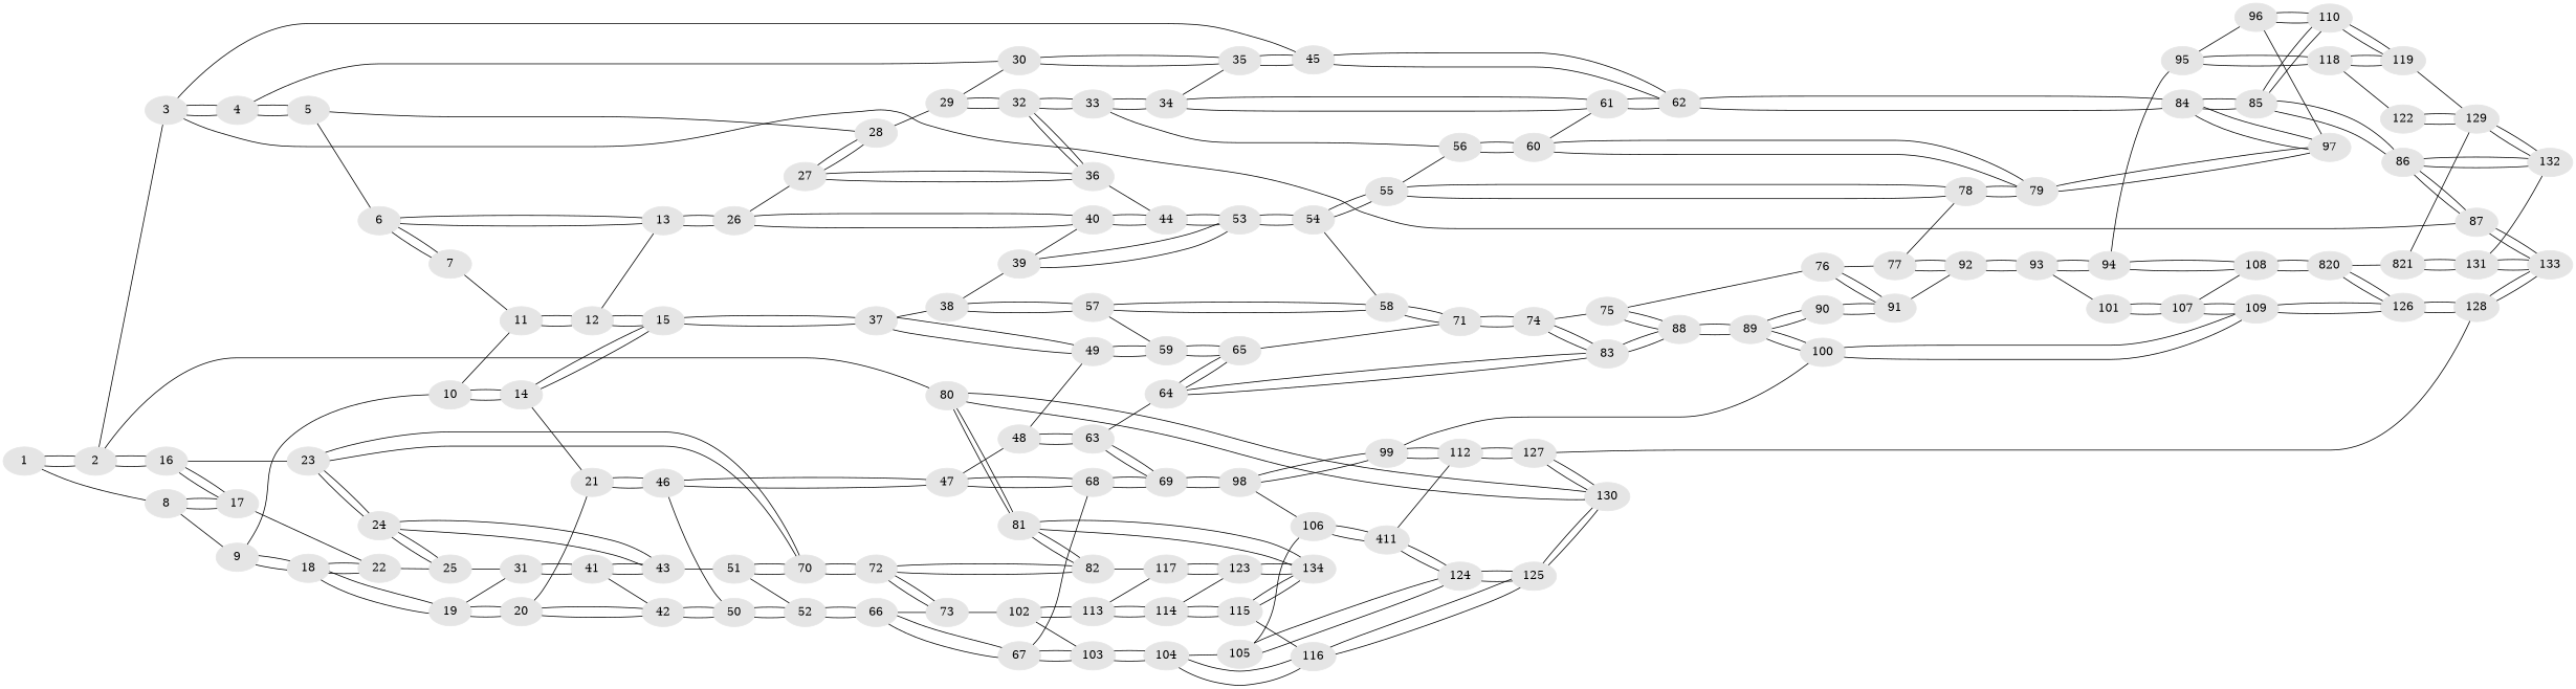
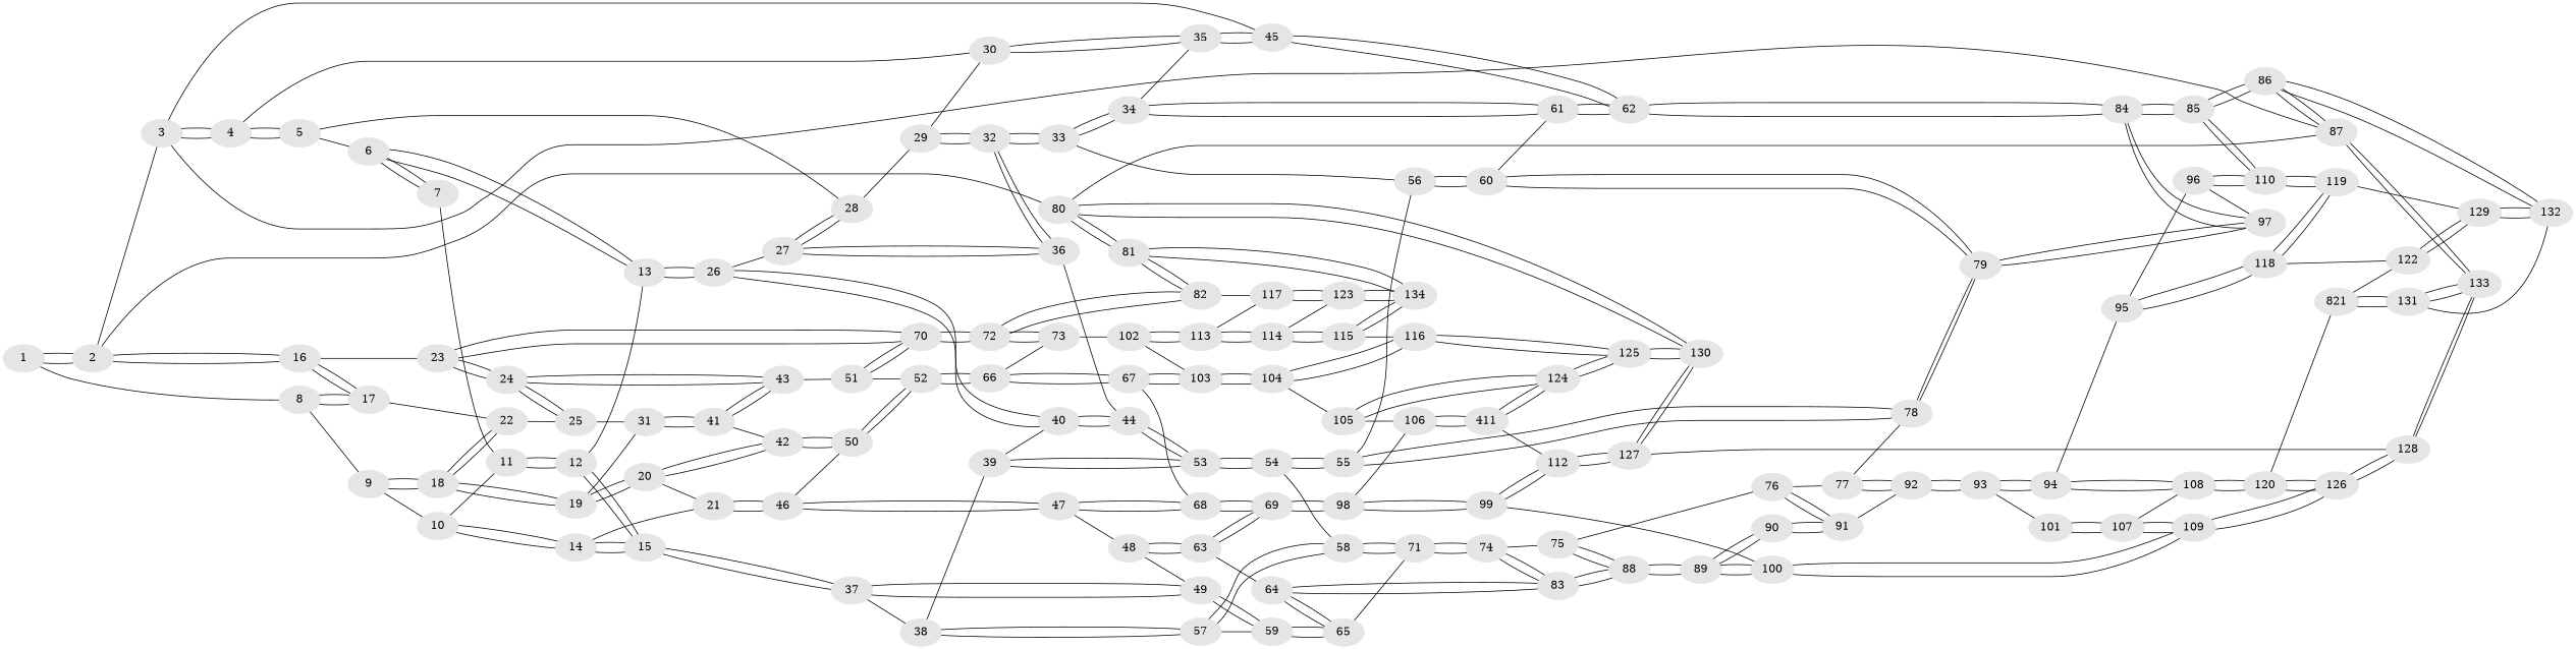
  graph {
    rankdir=LR
    node [color=gray90 style=filled]
    1
    2
    8
    3
    16
    80
    9
    17
    4
    45
    87
    23
    81
    130
    5
    30
    62
    133
    6
    28
    35
    7
    13
    29
    11
    26
    12
    10
    18
    22
    14
    19
    15
    21
    37
    27
    40
    46
    38
    49
    24
    70
    25
    20
    31
    42
    41
    50
    47
    43
    72
    51
    36
    44
    32
    33
    34
    56
    61
    60
    53
    39
    57
    59
    58
    54
    52
    84
    48
    68
    63
    69
    64
    65
    66
    67
    73
    55
    78
    71
    79
    74
    97
    85
    83
    98
    88
    103
    102
    104
    99
    106
    82
    75
    117
    113
    76
    77
    91
    89
    92
    93
    134
    123
    86
    110
    132
    119
    90
    100
    109
    101
    107
    94
    95
    108
    96
    118
-   120 [label=820]
+   120
    122
    112
    n122 [label=411]
    127
    126
    114
    105
    116
    124
    125
    n130 [label=821]
    128
    129
    115
    131
    1 -- 2
    1 -- 2
    1 -- 8
    2 -- 3
    2 -- 16
    2 -- 16
    2 -- 80
    8 -- 9
    8 -- 17
    8 -- 17
    3 -- 4
    3 -- 4
    3 -- 45
    3 -- 87
    16 -- 17
    16 -- 17
    16 -- 23
+   80 -- 87
    80 -- 81
    80 -- 81
    80 -- 130
    80 -- 130
    9 -- 10
    9 -- 18
    9 -- 18
    17 -- 22
    4 -- 5
    4 -- 5
    4 -- 30
    45 -- 62
    45 -- 62
    87 -- 133
    87 -- 133
    23 -- 24
    23 -- 24
    23 -- 70
    23 -- 70
    81 -- 82
    81 -- 82
    81 -- 134
    81 -- 134
    5 -- 6
    5 -- 28
    30 -- 35
    30 -- 35
    62 -- 84
    62 -- 84
    6 -- 7
    6 -- 7
    6 -- 13
    6 -- 13
    28 -- 29
    35 -- 45
    35 -- 45
    7 -- 11
    13 -- 26
    13 -- 26
    29 -- 30
    29 -- 32
    29 -- 32
    11 -- 12
    11 -- 12
    26 -- 27
    26 -- 40
    26 -- 40
    12 -- 13
    12 -- 15
    12 -- 15
    10 -- 11
    10 -- 14
    10 -- 14
    18 -- 22
    18 -- 22
    18 -- 19
    18 -- 19
    22 -- 25
    14 -- 15
    14 -- 15
    14 -- 21
    19 -- 20
    19 -- 20
    19 -- 31
    15 -- 37
    15 -- 37
    21 -- 46
    21 -- 46
    37 -- 38
    37 -- 49
    37 -- 49
    27 -- 28
    27 -- 28
    27 -- 36
    27 -- 36
    40 -- 44
    40 -- 44
    46 -- 50
    46 -- 47
    46 -- 47
    38 -- 39
    38 -- 57
    38 -- 57
    49 -- 59
    49 -- 59
    24 -- 25
    24 -- 25
    24 -- 43
    24 -- 43
    70 -- 72
    70 -- 72
    25 -- 31
    20 -- 21
    20 -- 42
    20 -- 42
    31 -- 41
    31 -- 41
    42 -- 50
    42 -- 50
    41 -- 42
    41 -- 43
    41 -- 43
    50 -- 52
    50 -- 52
    47 -- 48
    47 -- 68
    47 -- 68
    43 -- 51
    72 -- 73
    72 -- 73
    72 -- 82
    72 -- 82
    51 -- 70
    51 -- 70
    51 -- 52
    36 -- 44
    44 -- 53
    44 -- 53
    32 -- 36
    32 -- 36
    32 -- 33
    32 -- 33
    33 -- 34
    33 -- 34
    33 -- 56
    34 -- 35
    34 -- 61
    34 -- 61
    56 -- 60
    56 -- 60
    61 -- 62
    61 -- 62
    60 -- 61
    60 -- 79
    60 -- 79
    53 -- 54
    53 -- 54
    39 -- 40
    39 -- 53
    39 -- 53
    57 -- 59
    57 -- 58
    57 -- 58
    59 -- 65
    59 -- 65
    58 -- 71
    58 -- 71
    54 -- 58
    54 -- 55
    54 -- 55
    52 -- 66
    52 -- 66
    84 -- 97
    84 -- 97
    84 -- 85
    84 -- 85
    48 -- 49
    48 -- 63
    48 -- 63
    68 -- 69
    68 -- 69
    63 -- 69
    63 -- 69
    63 -- 64
    69 -- 98
    69 -- 98
    64 -- 65
    64 -- 65
    64 -- 83
    64 -- 83
    65 -- 71
    66 -- 67
    66 -- 67
    66 -- 73
    67 -- 68
    67 -- 103
    67 -- 103
    73 -- 102
    55 -- 56
    55 -- 78
    55 -- 78
    78 -- 79
    78 -- 79
    71 -- 74
    71 -- 74
    79 -- 97
    79 -- 97
    74 -- 83
    74 -- 83
    74 -- 75
    85 -- 86
    85 -- 86
    85 -- 110
    85 -- 110
    83 -- 88
    83 -- 88
    98 -- 99
    98 -- 99
    98 -- 106
    88 -- 89
    88 -- 89
    103 -- 104
    103 -- 104
    102 -- 103
    102 -- 113
    102 -- 113
    104 -- 105
    104 -- 116
    104 -- 116
    99 -- 100
    99 -- 112
    99 -- 112
    106 -- n122
    106 -- n122
    82 -- 117
    75 -- 88
    75 -- 88
    75 -- 76
    117 -- 123
    117 -- 123
    113 -- 117
    113 -- 114
    113 -- 114
    76 -- 77
    76 -- 91
    76 -- 91
    77 -- 78
    77 -- 92
    77 -- 92
    91 -- 92
    89 -- 90
    89 -- 90
    89 -- 100
    89 -- 100
    92 -- 93
    92 -- 93
    93 -- 101
    93 -- 94
    93 -- 94
    123 -- 134
    123 -- 134
    86 -- 87
    86 -- 87
    86 -- 132
    86 -- 132
    110 -- 119
    110 -- 119
    119 -- 129
    90 -- 91
    90 -- 91
    100 -- 109
    100 -- 109
    109 -- 126
    109 -- 126
    101 -- 107
    101 -- 107
    107 -- 109
    107 -- 109
    107 -- 108
    94 -- 95
    94 -- 108
    94 -- 108
    95 -- 96
    95 -- 118
    95 -- 118
    108 -- 120
    108 -- 120
    96 -- 97
    96 -- 110
    96 -- 110
    118 -- 119
    118 -- 119
    118 -- 122
    120 -- 126
    120 -- 126
    120 -- n130
    122 -- 129
    122 -- 129
    112 -- 127
    112 -- 127
    n122 -- 112
    n122 -- 124
    n122 -- 124
    127 -- 130
    127 -- 130
    127 -- 128
    126 -- 128
    126 -- 128
    114 -- 123
    114 -- 115
    114 -- 115
    105 -- 106
    105 -- 124
    105 -- 124
    116 -- 125
    116 -- 125
    124 -- 125
    124 -- 125
    125 -- 130
    125 -- 130
-   n130 -- 129
+   n130 -- 122
    n130 -- 131
    n130 -- 131
    128 -- 133
    128 -- 133
    129 -- 132
    129 -- 132
    115 -- 134
    115 -- 134
    115 -- 116
    131 -- 133
    131 -- 133
    131 -- 132
  }
